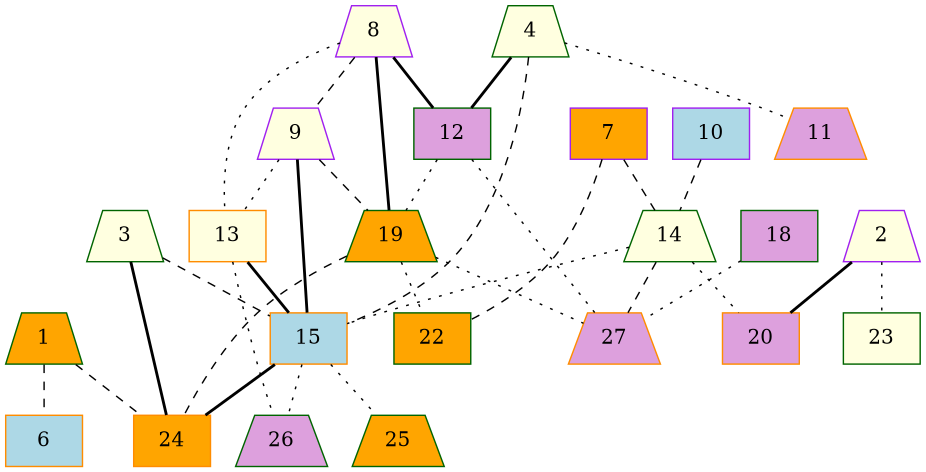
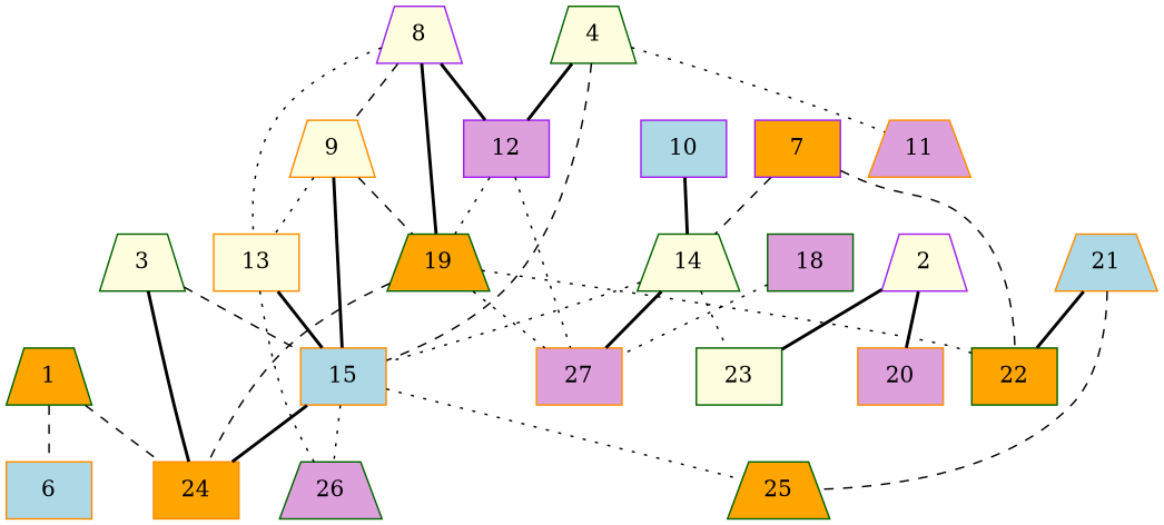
  graph {
    node [color=darkgreen fillcolor=lightyellow shape=trapezium style=filled]
    edge [style=dotted weight=1.0]
    1 [fillcolor=orange]
    6 [color=darkorange fillcolor=lightblue shape=box]
    24 [color=darkorange fillcolor=orange shape=box]
    2 [color=purple]
    20 [color=darkorange fillcolor=plum shape=box]
    23 [shape=box]
    3
    15 [color=darkorange fillcolor=lightblue shape=box]
    26 [fillcolor=plum]
    25 [fillcolor=orange]
    4
    11 [color=darkorange fillcolor=plum]
-   12 [fillcolor=plum shape=box]
+   12 [color=purple fillcolor=plum shape=box]
    19 [fillcolor=orange]
-   27 [color=darkorange fillcolor=plum]
+   27 [color=darkorange fillcolor=plum shape=box]
    7 [color=purple fillcolor=orange shape=box]
    14
    22 [fillcolor=orange shape=box]
    8 [color=purple]
-   9 [color=purple]
+   9 [color=darkorange]
    13 [color=darkorange shape=box]
    10 [color=purple fillcolor=lightblue shape=box]
    18 [fillcolor=plum shape=box]
+   21 [color=darkorange fillcolor=lightblue]
    1 -- 6 [style=dashed]
    1 -- 24 [style=dashed]
    2 -- 20 [style=bold]
-   2 -- 23
+   2 -- 23 [style=bold]
    3 -- 24 [style=bold]
    3 -- 15 [style=dashed weight=2.0]
    15 -- 24 [style=bold weight=2.0]
    15 -- 26
    15 -- 25
    4 -- 15 [style=dashed]
    4 -- 11
    4 -- 12 [style=bold]
    12 -- 19
    12 -- 27
    19 -- 24 [style=dashed]
    19 -- 27
    19 -- 22
    7 -- 14 [style=dashed]
    7 -- 22 [style=dashed]
-   14 -- 20
+   14 -- 23
    14 -- 15
-   14 -- 27 [style=dashed]
+   14 -- 27 [style=bold]
    8 -- 12 [style=bold]
    8 -- 19 [style=bold weight=2.0]
    8 -- 9 [style=dashed]
    8 -- 13
    9 -- 15 [style=bold weight=2.0]
    9 -- 19 [style=dashed]
    9 -- 13 [weight=4.0]
    13 -- 15 [style=bold]
    13 -- 26
-   10 -- 14 [style=dashed]
+   10 -- 14 [style=bold]
    18 -- 27
+   21 -- 25 [style=dashed]
+   21 -- 22 [style=bold]
  }
